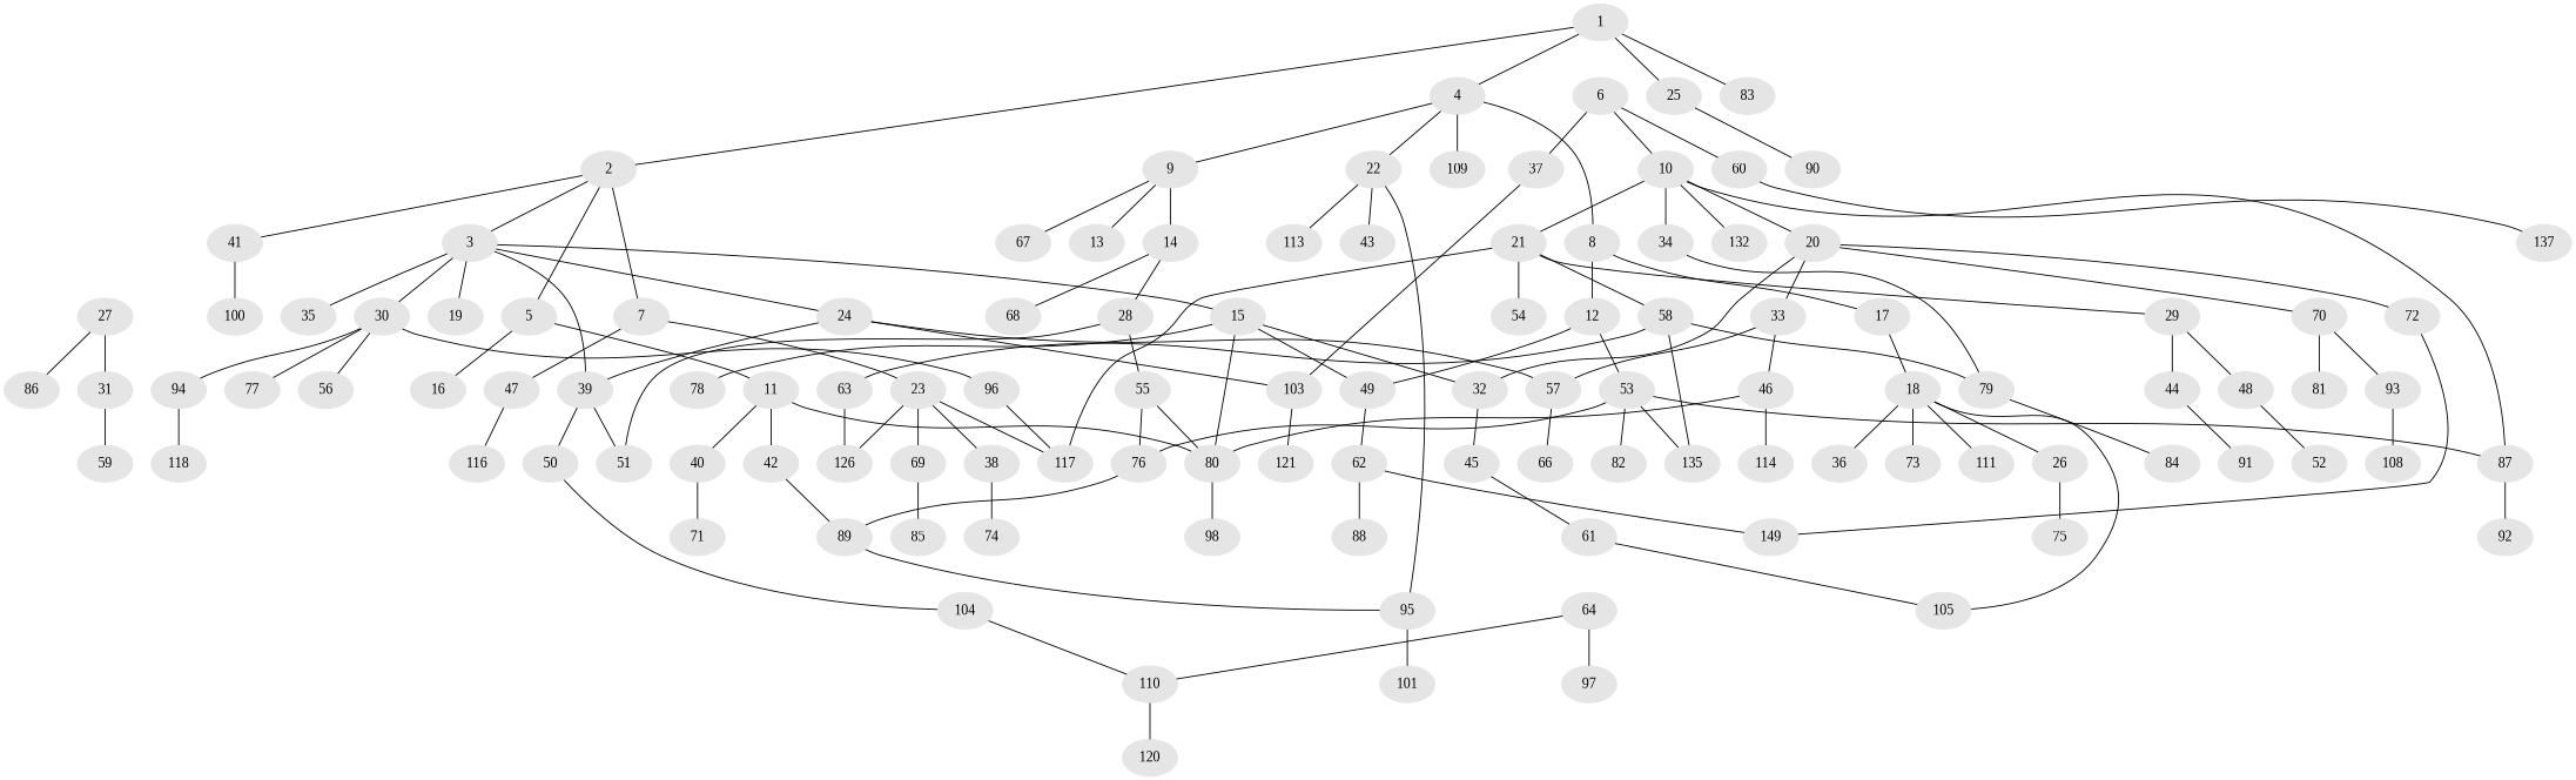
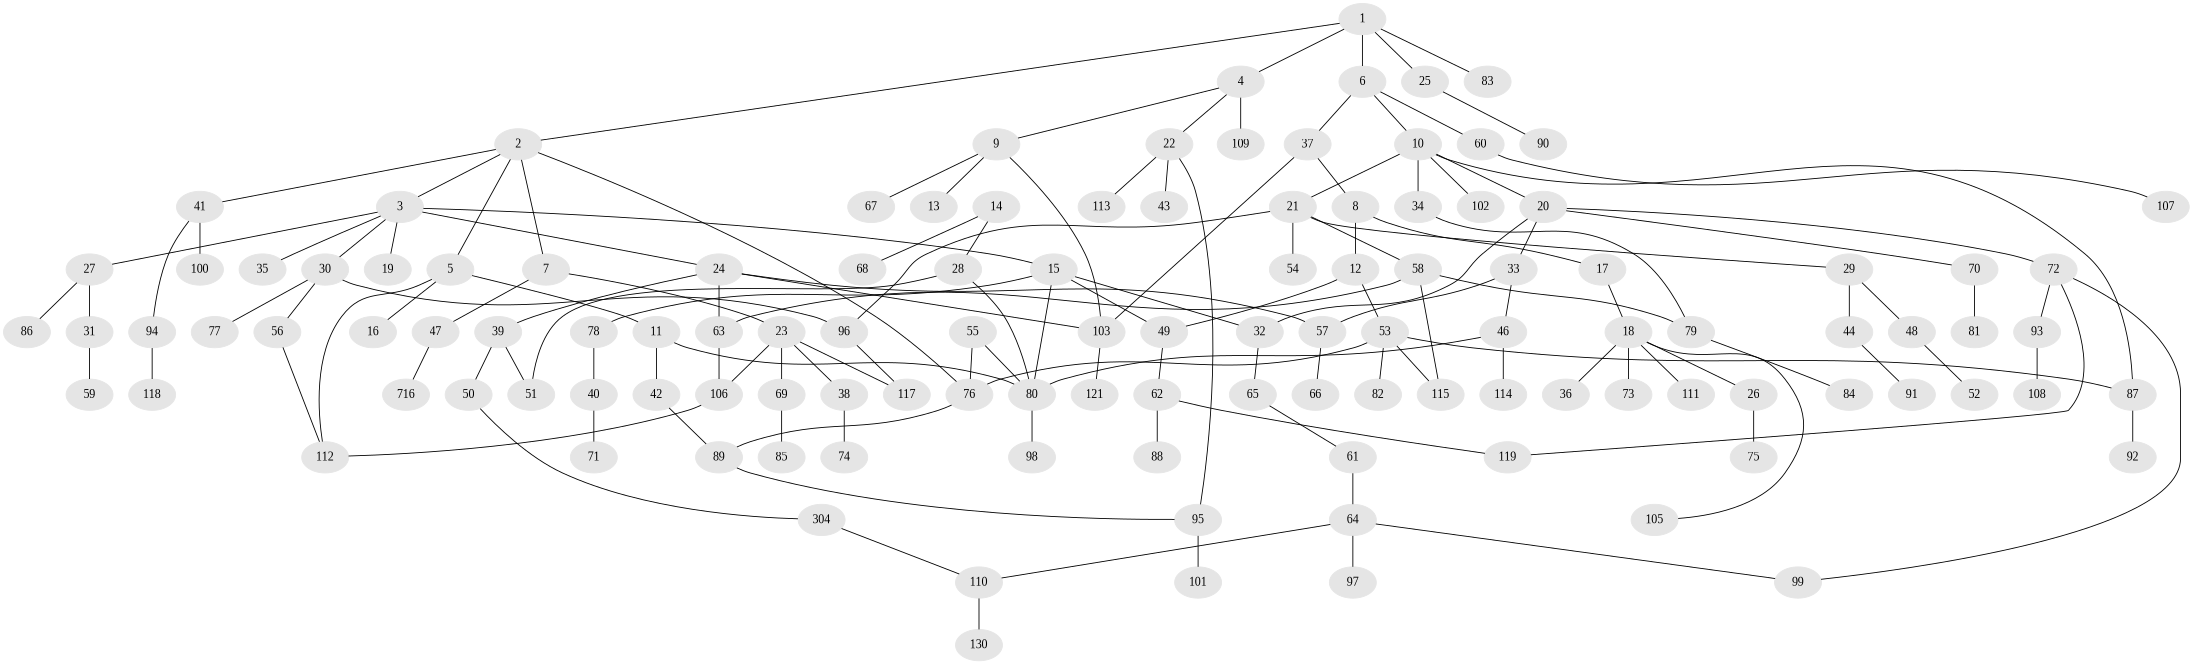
  graph {
    fontname="Liberation Serif"
    node [color=gray90 fontname="Liberation Serif" style=filled]
    edge [fontname="Liberation Serif"]
    1
    2
    4
    6
    25
    83
    3
    5
    7
    41
    76
    8
    9
    22
    109
    10
    37
    60
    90
    15
    19
    24
    27
    30
    35
    11
    16
+   112
    23
    47
    100
    89
    80
    49
    32
    78
    39
    57
    63
    103
    31
    86
    56
    77
    94
    96
    12
    17
    13
    14
    67
    43
    95
    113
    40
    42
    20
    21
    34
    87
-   102 [label=132]
-   107 [label=137]
+   102
+   107
    117
    38
    69
-   106 [label=126]
-   116
+   106
+   116 [label=716]
    53
    18
    28
    68
    33
    70
    72
    29
    54
    58
    79
    92
    71
    98
    62
    82
-   115 [label=135]
+   115
    51
    55
-   45
+   45 [label=65]
    26
    36
    73
    105
    111
    75
    46
    81
-   119 [label=149]
+   119
+   99
    93
    44
    48
    101
    74
    85
    50
    66
    121
    59
    91
    52
    118
    61
    114
    84
-   104
+   104 [label=304]
    64
    88
    110
    97
-   120
+   120 [label=130]
    108
    1 -- 2
    1 -- 4
+   1 -- 6
    1 -- 25
    1 -- 83
    2 -- 3
    2 -- 5
    2 -- 7
    2 -- 41
-   4 -- 8
+   2 -- 76
+   37 -- 8
    4 -- 9
    4 -- 22
    4 -- 109
    6 -- 10
    6 -- 37
    6 -- 60
    25 -- 90
    3 -- 15
    3 -- 19
    3 -- 24
-   3 -- 39
+   3 -- 27
    3 -- 30
    3 -- 35
    5 -- 11
    5 -- 16
+   5 -- 112
    7 -- 23
    7 -- 47
    41 -- 100
    76 -- 89
    8 -- 12
    8 -- 17
    9 -- 13
-   9 -- 14
+   9 -- 103
    9 -- 67
    22 -- 43
    22 -- 95
    22 -- 113
    10 -- 20
    10 -- 21
    10 -- 34
    10 -- 87
    10 -- 102
    37 -- 103
    60 -- 107
    15 -- 80
    15 -- 49
    15 -- 32
    15 -- 78
    24 -- 39
    24 -- 57
+   24 -- 63
    24 -- 103
    27 -- 31
    27 -- 86
    30 -- 56
    30 -- 77
-   30 -- 94
+   41 -- 94
    30 -- 96
    11 -- 80
-   11 -- 40
+   78 -- 40
    11 -- 42
    23 -- 117
    23 -- 38
    23 -- 69
    23 -- 106
    47 -- 116
    89 -- 95
    80 -- 98
    49 -- 62
    32 -- 45
    39 -- 51
    39 -- 50
    57 -- 66
    63 -- 106
    103 -- 121
    31 -- 59
+   56 -- 112
    94 -- 118
    96 -- 117
    12 -- 49
    12 -- 53
    17 -- 18
    14 -- 28
    14 -- 68
    95 -- 101
    40 -- 71
    42 -- 89
    20 -- 32
    20 -- 33
    20 -- 70
    20 -- 72
-   21 -- 117
+   21 -- 96
    21 -- 29
    21 -- 54
    21 -- 58
    34 -- 79
    87 -- 92
    38 -- 74
    69 -- 85
+   106 -- 112
    53 -- 76
    53 -- 87
    53 -- 82
    53 -- 115
    18 -- 26
    18 -- 36
    18 -- 73
    18 -- 105
    18 -- 111
    28 -- 51
-   28 -- 55
+   28 -- 80
    33 -- 57
    33 -- 46
    70 -- 81
    72 -- 119
-   70 -- 93
+   72 -- 99
+   72 -- 93
    29 -- 44
    29 -- 48
    58 -- 63
    58 -- 79
    58 -- 115
    79 -- 84
    62 -- 119
    62 -- 88
    55 -- 76
    55 -- 80
    45 -- 61
    26 -- 75
    46 -- 80
    46 -- 114
    93 -- 108
    44 -- 91
    48 -- 52
    50 -- 104
-   61 -- 105
+   61 -- 64
    104 -- 110
+   64 -- 99
    64 -- 110
    64 -- 97
    110 -- 120
  }
